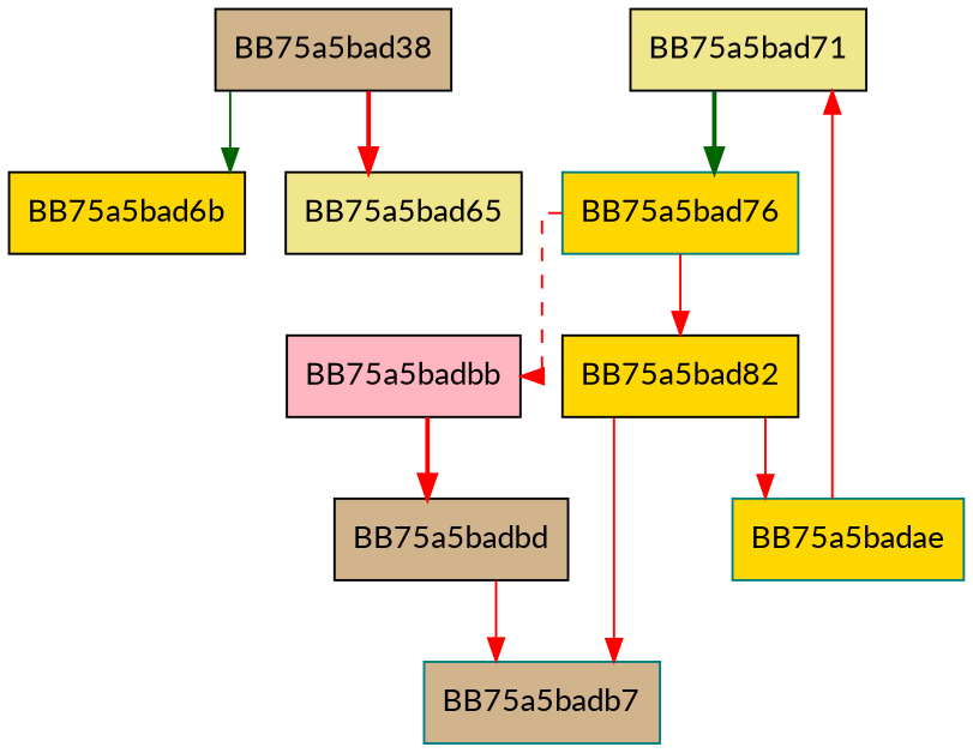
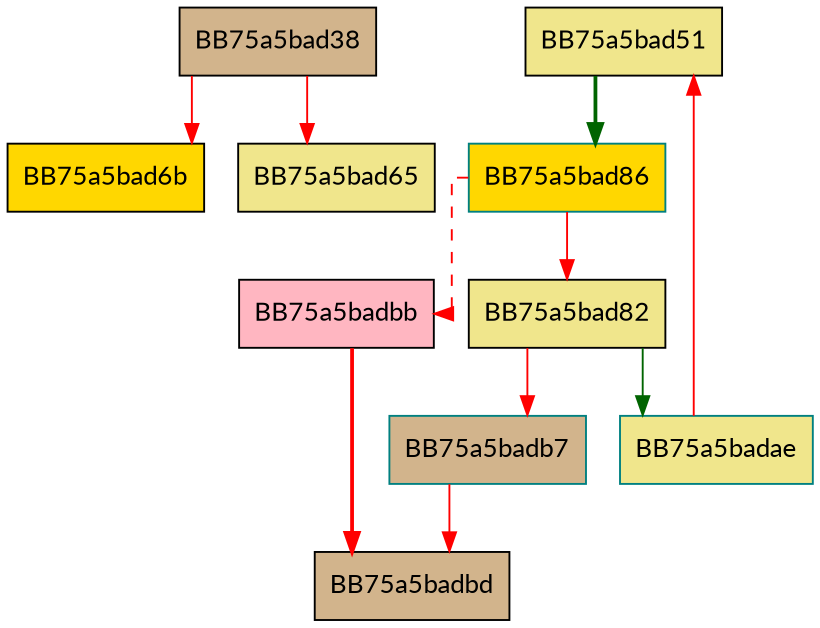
  digraph {
    fontname=Lato
    splines=ortho
    node [color=black fillcolor=gold fontname=Lato shape=box style=filled]
    edge [color=red fontname=Lato style=solid]
    BB75a5bad6b
    BB75a5bad38 [fillcolor=tan]
    BB75a5bad65 [fillcolor=khaki]
-   BB75a5bad71 [fillcolor=khaki]
-   BB75a5bad76 [color=teal]
+   BB75a5bad71 [fillcolor=khaki label=BB75a5bad51]
+   BB75a5bad76 [color=teal label=BB75a5bad86]
    BB75a5badbb [fillcolor=lightpink]
    BB75a5badbd [fillcolor=tan]
-   BB75a5bad82
+   BB75a5bad82 [fillcolor=khaki]
    BB75a5badb7 [color=teal fillcolor=tan]
-   BB75a5badae [color=teal]
-   BB75a5bad38 -> BB75a5bad6b [color=darkgreen]
-   BB75a5bad38 -> BB75a5bad65 [style=bold]
+   BB75a5badae [color=teal fillcolor=khaki]
+   BB75a5bad38 -> BB75a5bad6b
+   BB75a5bad38 -> BB75a5bad65
    BB75a5bad71 -> BB75a5bad76 [color=darkgreen style=bold]
    BB75a5bad76 -> BB75a5badbb [style=dashed]
    BB75a5bad76 -> BB75a5bad82
    BB75a5badbb -> BB75a5badbd [style=bold]
    BB75a5bad82 -> BB75a5badb7
-   BB75a5bad82 -> BB75a5badae
-   BB75a5badbd -> BB75a5badb7
+   BB75a5bad82 -> BB75a5badae [color=darkgreen]
+   BB75a5badb7 -> BB75a5badbd
    BB75a5badae -> BB75a5bad71
  }
